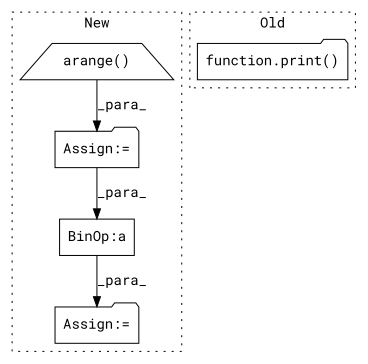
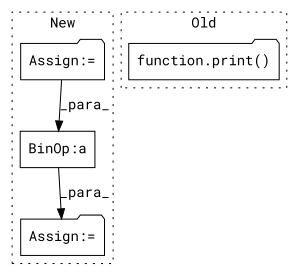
  digraph {
    fontname="Roboto Mono"
    node [a=75 l=3 shape=folder fontname="Roboto Mono"]
    edge [fontname="Roboto Mono"]
-   n1 [l="13,1" label="arange()" s="40827,40860" shape=trapezium]
    n2 [a=82 label="BinOp:a" s=42604 shape=box]
    n3 [a=68 label="Assign:=" s=42788]
    n4 [a=68 label="Assign:=" s=40926]
    n5 [l="6,1" label="function.print()" s="42372,42405"]
    subgraph cluster_1 {
      label=New
      style=dotted
-     n1
      n2
      n3
      n4
    }
    subgraph cluster_2 {
      label=Old
      style=dotted
      n5
    }
-   n1 -> n4 [label=_para_]
    n2 -> n3 [label=_para_]
    n4 -> n2 [label=_para_]
  }
